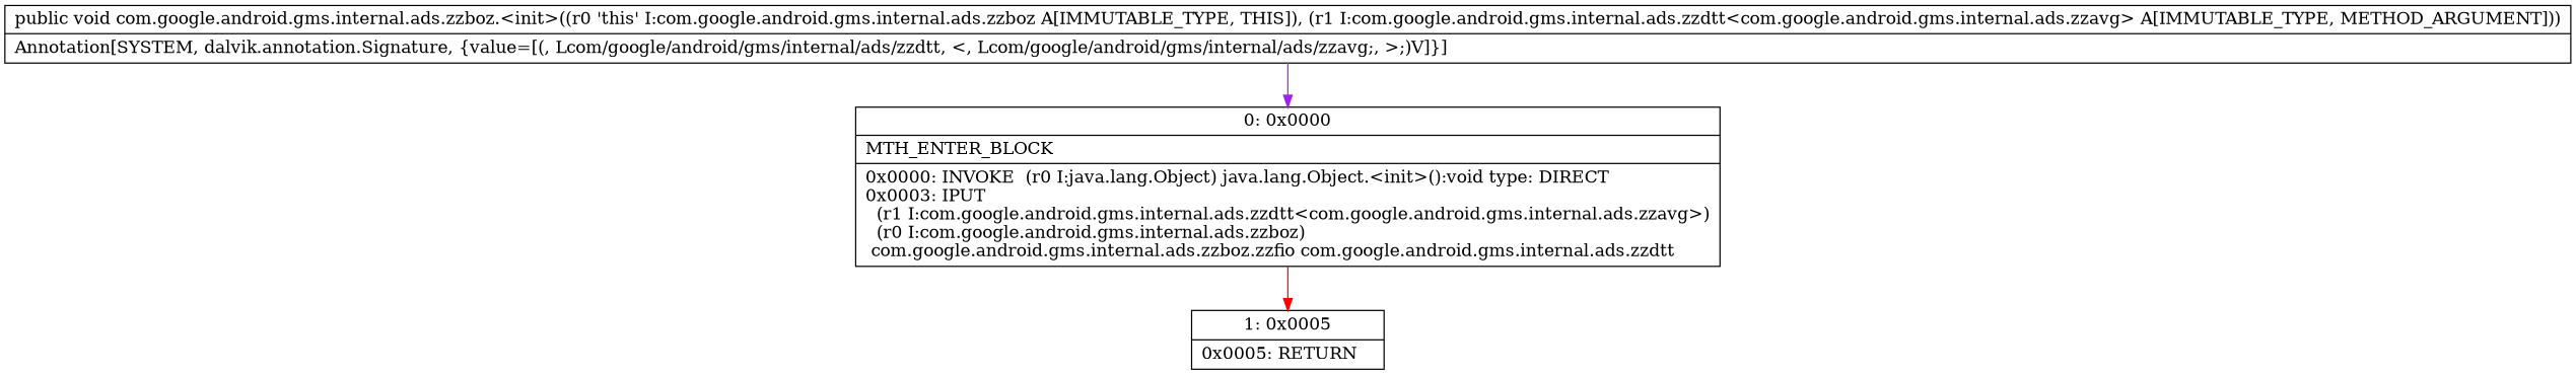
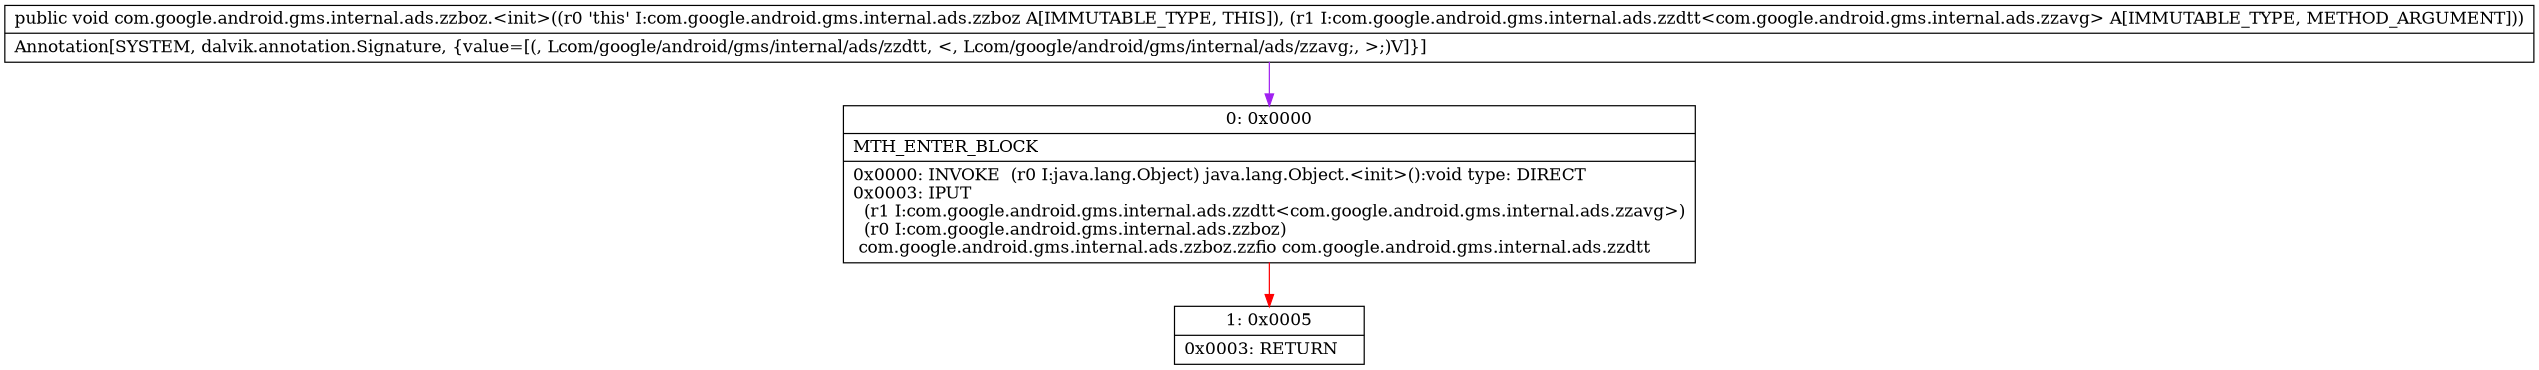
  digraph {
    node [shape=record]
    n1 [label="{0\:\ 0x0000|MTH_ENTER_BLOCK\l|0x0000: INVOKE  (r0 I:java.lang.Object) java.lang.Object.\<init\>():void type: DIRECT \l0x0003: IPUT  \l  (r1 I:com.google.android.gms.internal.ads.zzdtt\<com.google.android.gms.internal.ads.zzavg\>)\l  (r0 I:com.google.android.gms.internal.ads.zzboz)\l com.google.android.gms.internal.ads.zzboz.zzfio com.google.android.gms.internal.ads.zzdtt \l}"]
-   n2 [label="{1\:\ 0x0005|0x0005: RETURN   \l}"]
+   n2 [label="{1\:\ 0x0005|0x0003: RETURN   \l}"]
    n3 [label="{public void com.google.android.gms.internal.ads.zzboz.\<init\>((r0 'this' I:com.google.android.gms.internal.ads.zzboz A[IMMUTABLE_TYPE, THIS]), (r1 I:com.google.android.gms.internal.ads.zzdtt\<com.google.android.gms.internal.ads.zzavg\> A[IMMUTABLE_TYPE, METHOD_ARGUMENT]))  | Annotation[SYSTEM, dalvik.annotation.Signature, \{value=[(, Lcom\/google\/android\/gms\/internal\/ads\/zzdtt, \<, Lcom\/google\/android\/gms\/internal\/ads\/zzavg;, \>;)V]\}]\l}"]
    n1 -> n2 [color=red]
    n3 -> n1 [color=purple]
  }
